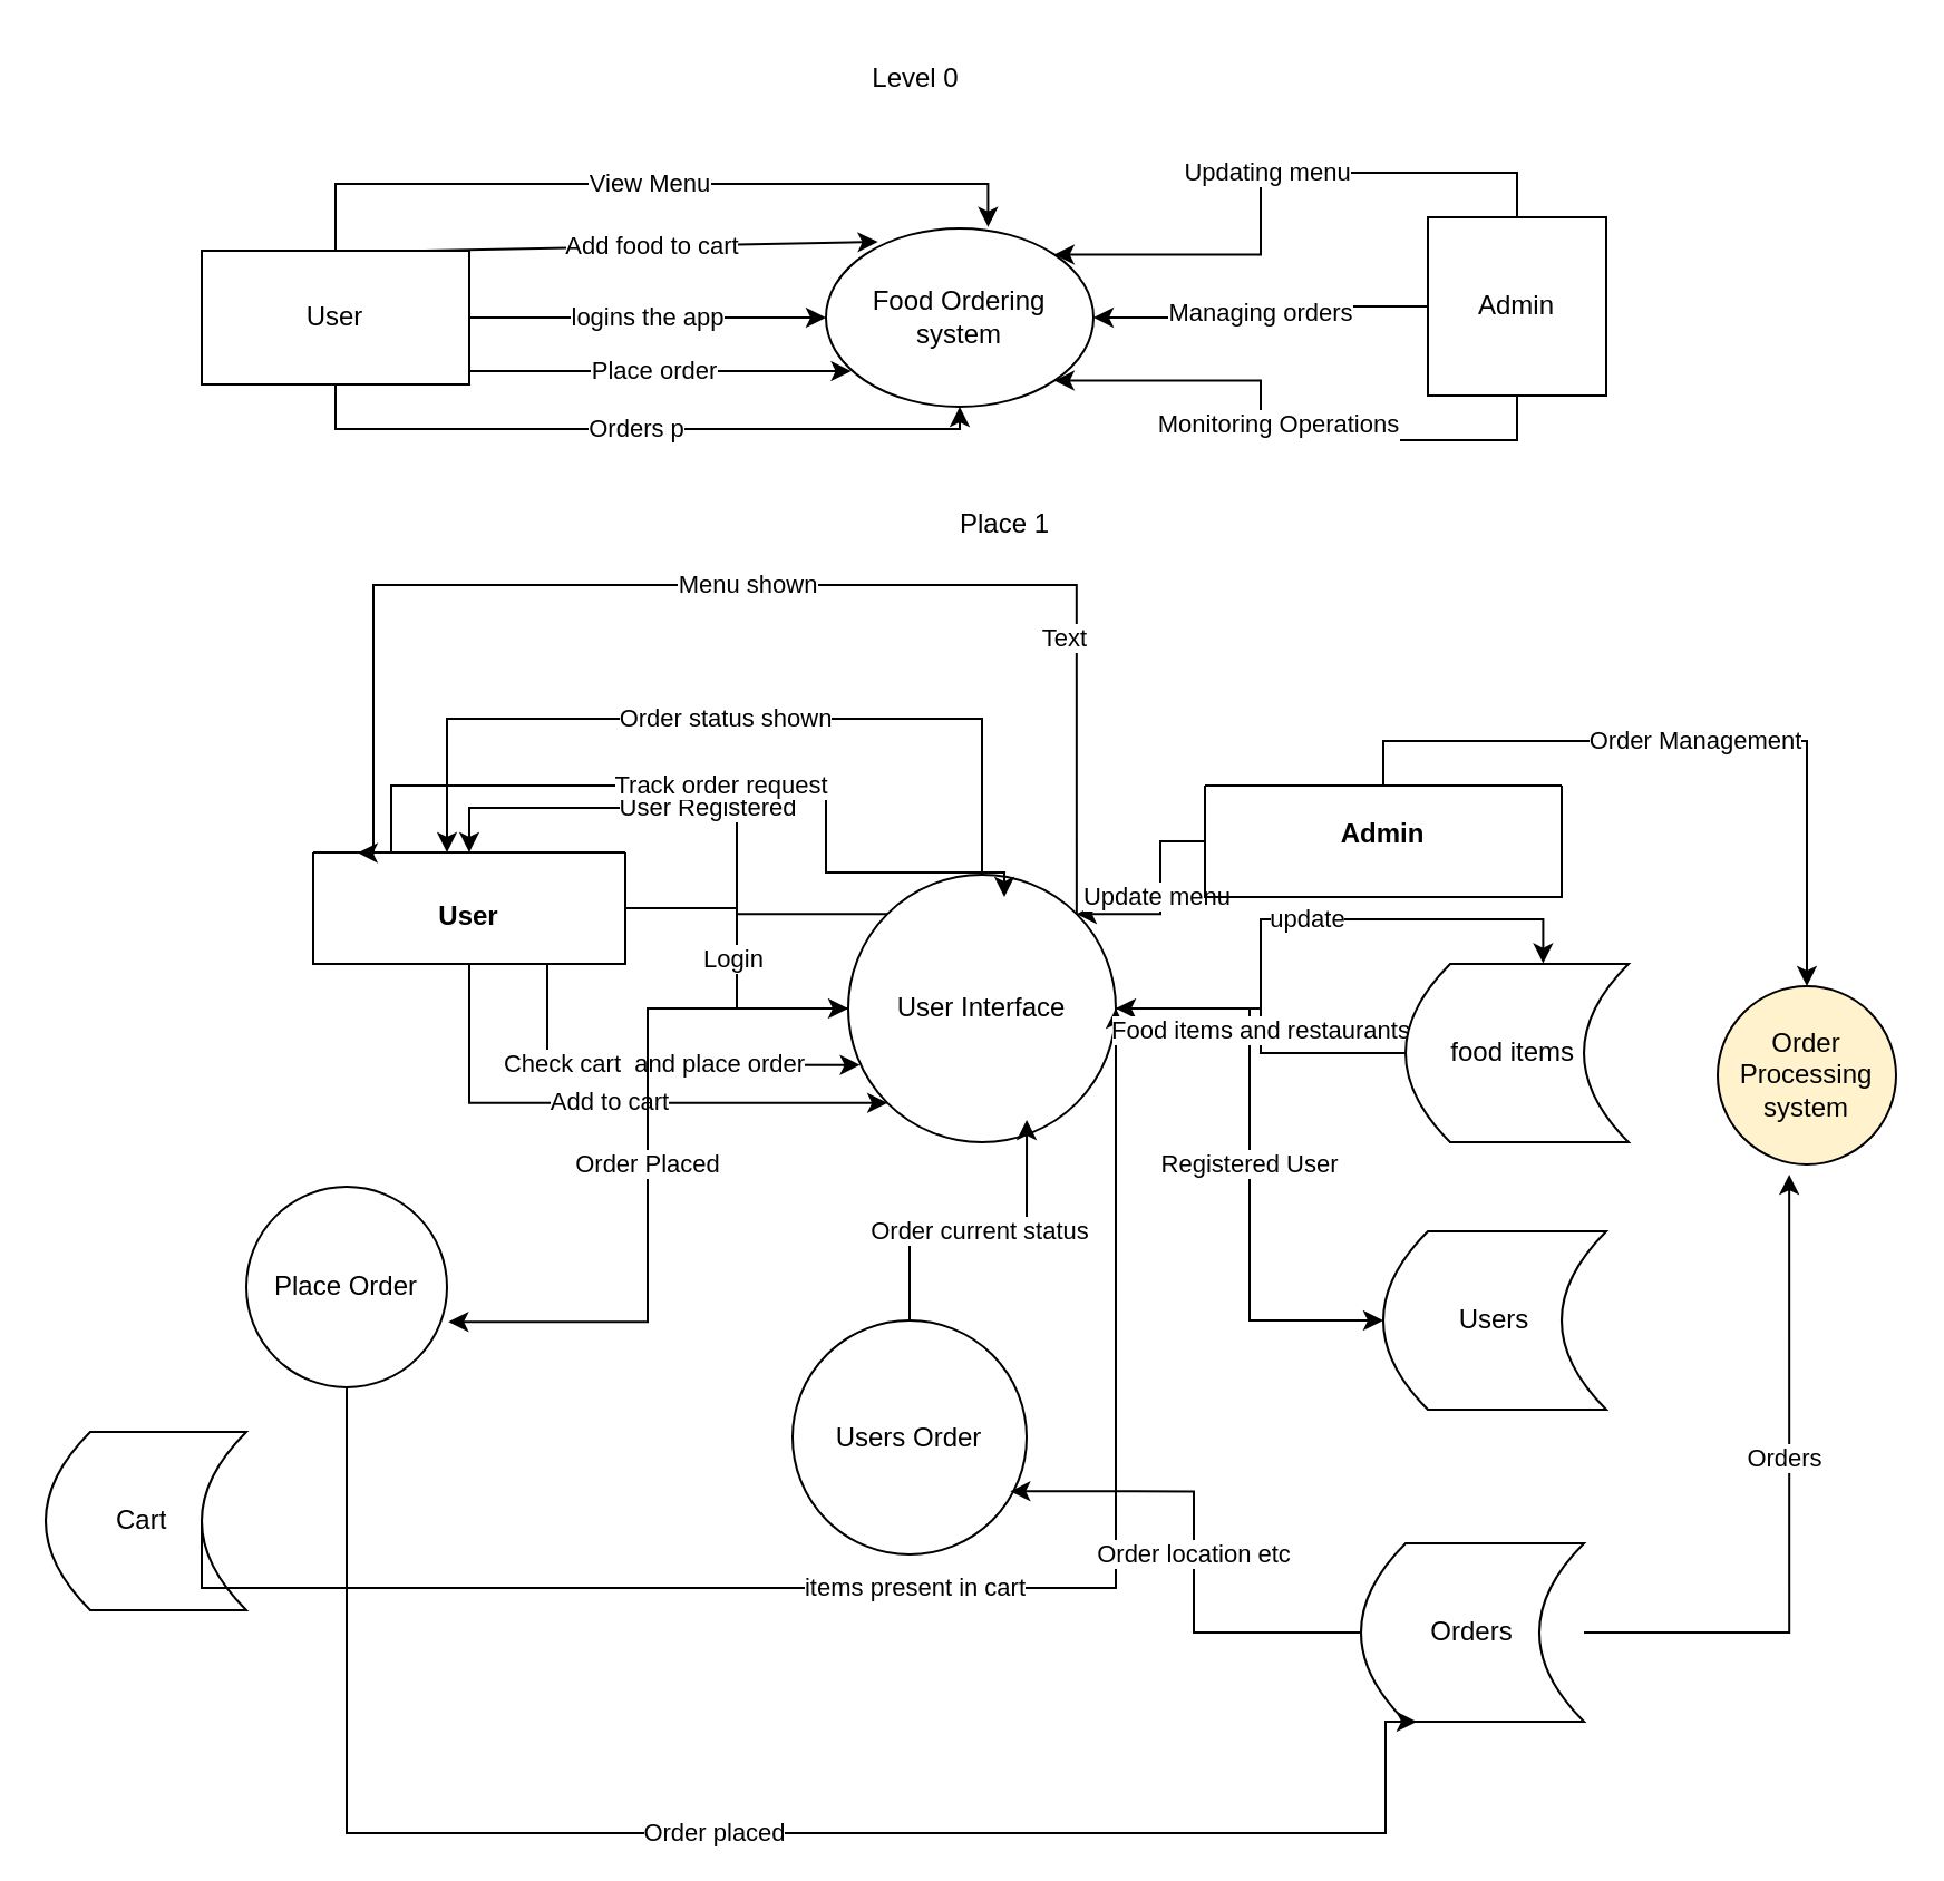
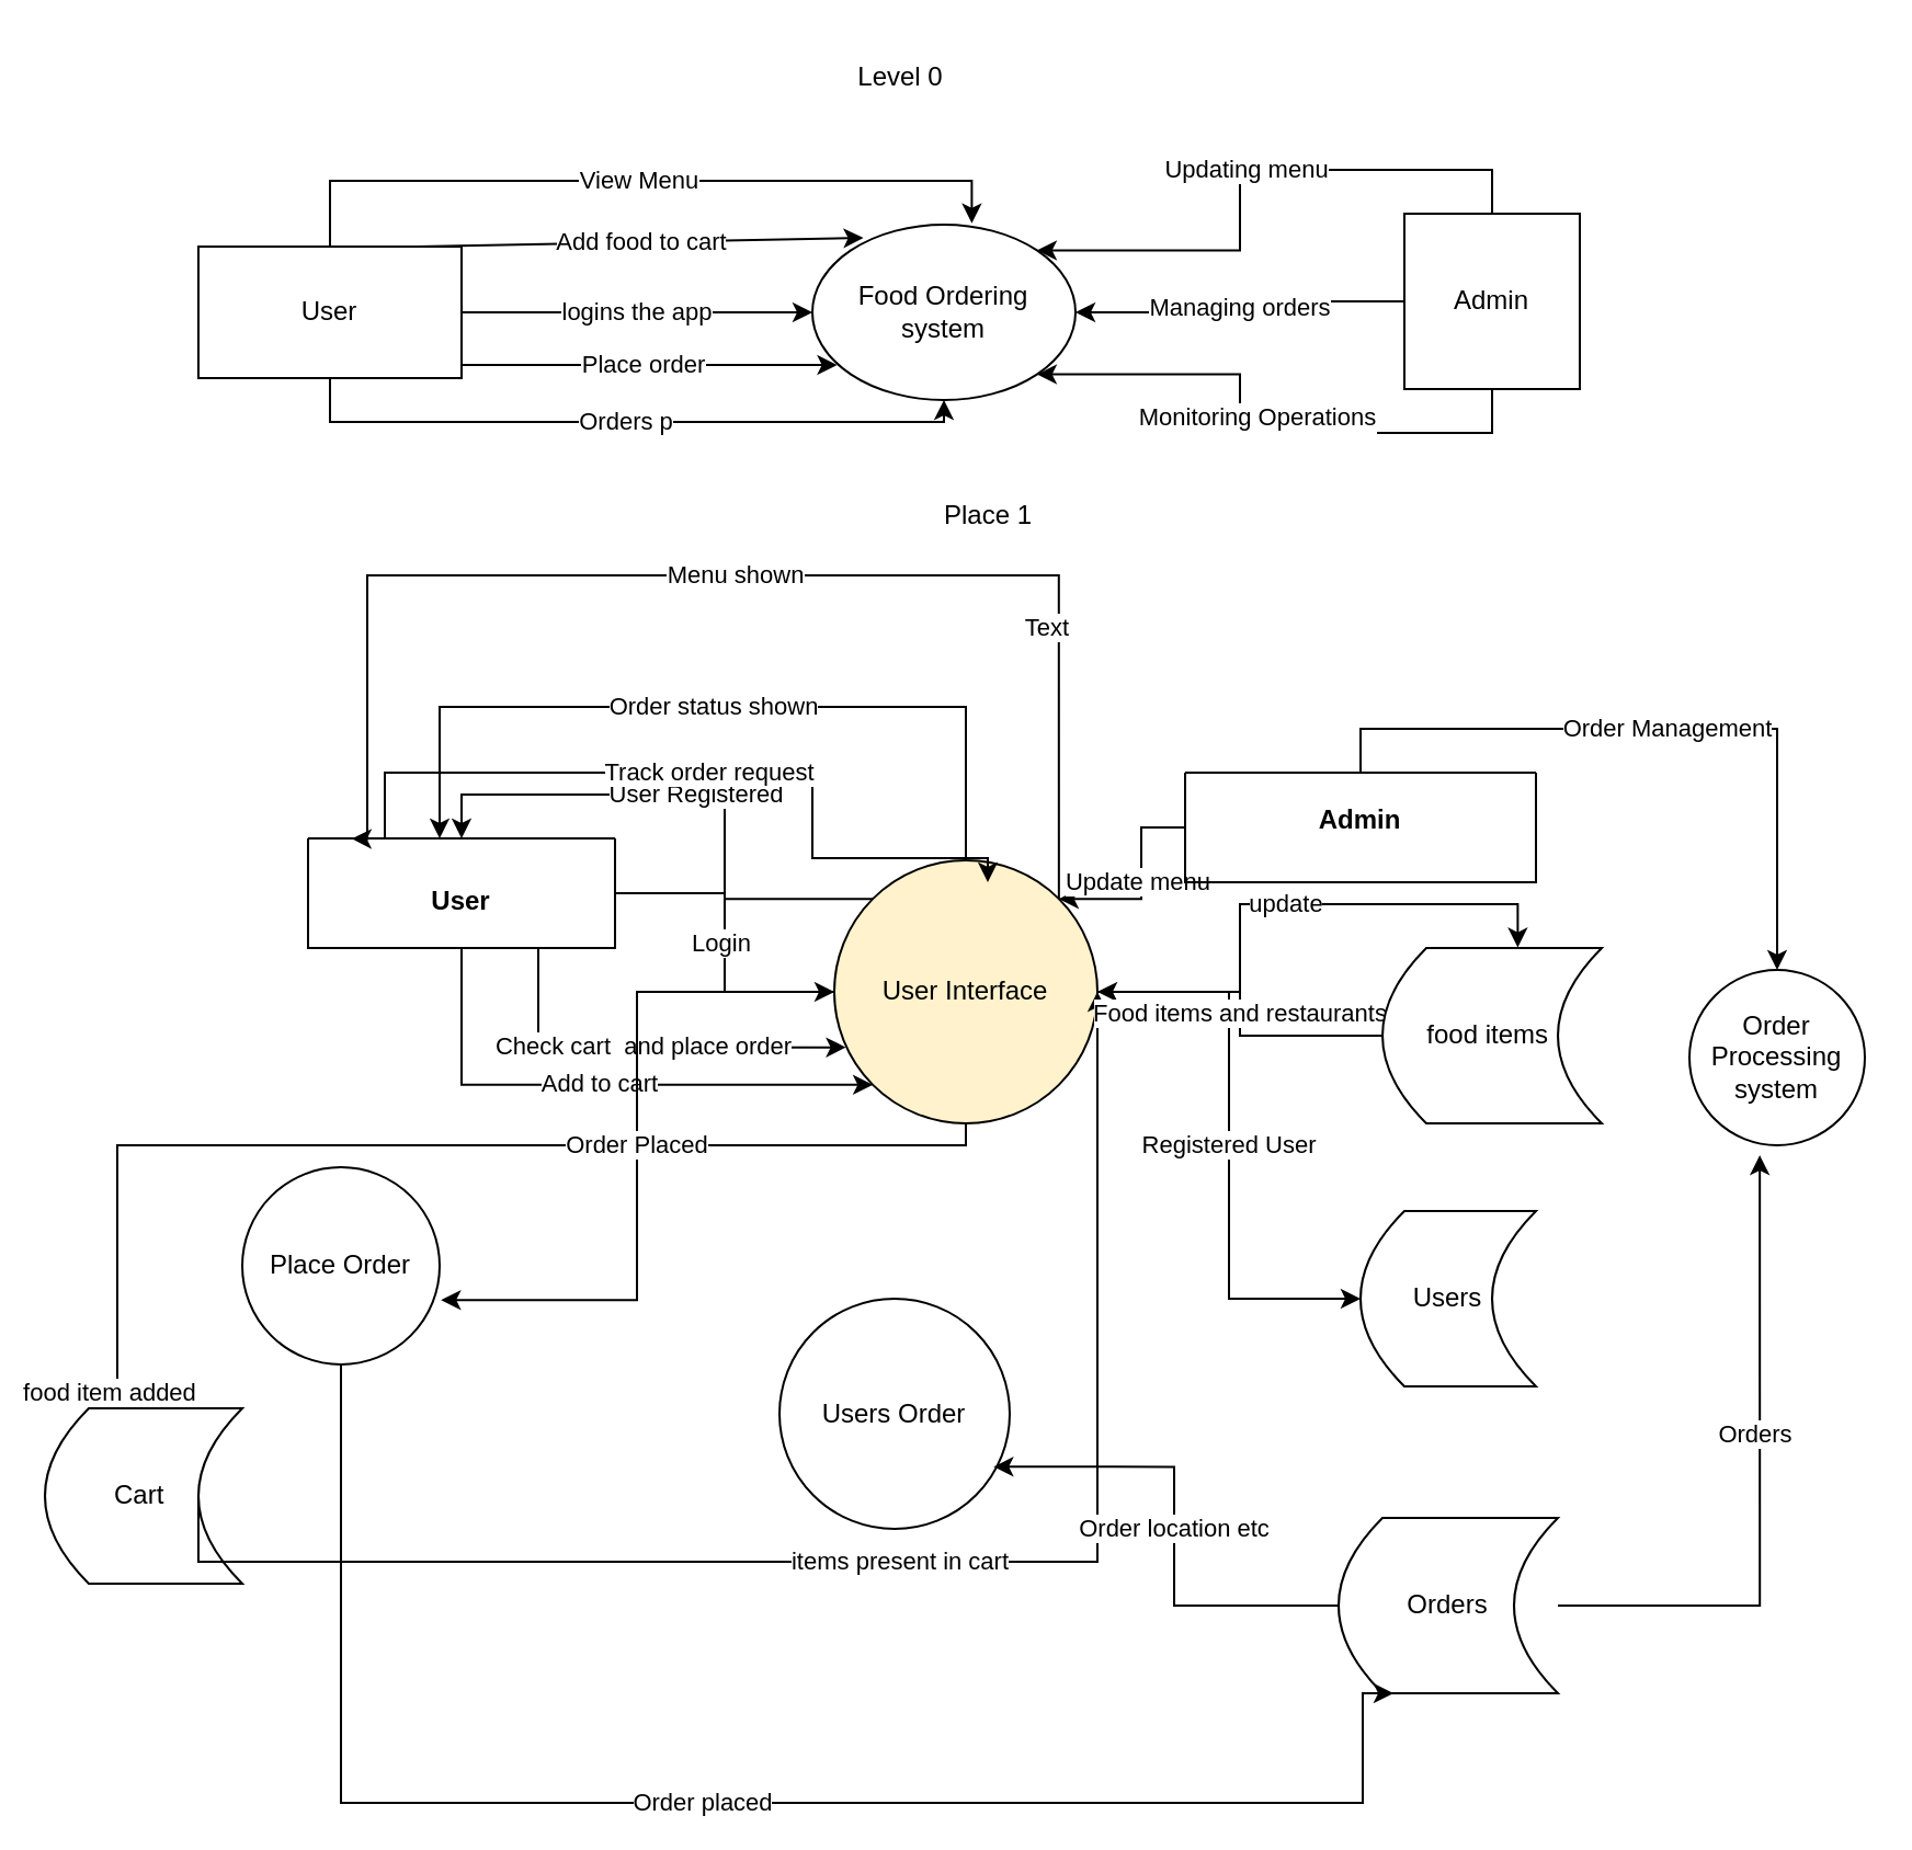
  <mxCell id="0" />
  <mxCell id="1" parent="0" />
  <mxCell id="2" value="Orders p" style="edgeStyle=orthogonalEdgeStyle;rounded=0;orthogonalLoop=1;jettySize=auto;html=1;exitX=0.5;exitY=1;exitDx=0;exitDy=0;entryX=0.5;entryY=1;entryDx=0;entryDy=0;" edge="1" parent="1" source="3" target="4"><mxGeometry relative="1" as="geometry" /></mxCell>
  <mxCell id="3" value="User" style="rounded=0;whiteSpace=wrap;html=1;" vertex="1" parent="1"><mxGeometry x="90" y="112" width="120" height="60" as="geometry" /></mxCell>
  <mxCell id="4" value="Food Ordering system" style="ellipse;whiteSpace=wrap;html=1;" vertex="1" parent="1"><mxGeometry x="370" y="102" width="120" height="80" as="geometry" /></mxCell>
  <mxCell id="5" value="logins the app" style="endArrow=classic;html=1;rounded=0;exitX=1;exitY=0.5;exitDx=0;exitDy=0;" edge="1" parent="1" source="3" target="4"><mxGeometry width="50" height="50" relative="1" as="geometry"><mxPoint x="200" y="112" as="sourcePoint" /><mxPoint x="250" y="62" as="targetPoint" /></mxGeometry></mxCell>
  <mxCell id="6" value="Add food to cart" style="endArrow=classic;html=1;rounded=0;entryX=0.194;entryY=0.075;entryDx=0;entryDy=0;entryPerimeter=0;" edge="1" parent="1" target="4"><mxGeometry width="50" height="50" relative="1" as="geometry"><mxPoint x="190" y="112" as="sourcePoint" /><mxPoint x="240" y="62" as="targetPoint" /></mxGeometry></mxCell>
  <mxCell id="7" value="Place order" style="endArrow=classic;html=1;rounded=0;exitX=1;exitY=1;exitDx=0;exitDy=0;entryX=0.094;entryY=0.8;entryDx=0;entryDy=0;entryPerimeter=0;" edge="1" parent="1" source="3" target="4"><mxGeometry width="50" height="50" relative="1" as="geometry"><mxPoint x="390" y="212" as="sourcePoint" /><mxPoint x="440" y="162" as="targetPoint" /><Array as="points"><mxPoint x="210" y="166" /></Array></mxGeometry></mxCell>
  <mxCell id="8" value="View Menu" style="edgeStyle=orthogonalEdgeStyle;rounded=0;orthogonalLoop=1;jettySize=auto;html=1;exitX=0.5;exitY=0;exitDx=0;exitDy=0;entryX=0.606;entryY=-0.008;entryDx=0;entryDy=0;entryPerimeter=0;" edge="1" parent="1" source="3" target="4"><mxGeometry relative="1" as="geometry" /></mxCell>
  <mxCell id="9" value="Managing orders" style="edgeStyle=orthogonalEdgeStyle;rounded=0;orthogonalLoop=1;jettySize=auto;html=1;exitX=0;exitY=0.5;exitDx=0;exitDy=0;entryX=1;entryY=0.5;entryDx=0;entryDy=0;" edge="1" parent="1" source="12" target="4"><mxGeometry relative="1" as="geometry" /></mxCell>
  <mxCell id="10" value="Updating menu" style="edgeStyle=orthogonalEdgeStyle;rounded=0;orthogonalLoop=1;jettySize=auto;html=1;exitX=0.5;exitY=0;exitDx=0;exitDy=0;entryX=1;entryY=0;entryDx=0;entryDy=0;" edge="1" parent="1" source="12" target="4"><mxGeometry relative="1" as="geometry" /></mxCell>
  <mxCell id="11" value="Monitoring Operations&lt;div&gt;&lt;br/&gt;&lt;/div&gt;" style="edgeStyle=orthogonalEdgeStyle;rounded=0;orthogonalLoop=1;jettySize=auto;html=1;exitX=0.5;exitY=1;exitDx=0;exitDy=0;entryX=1;entryY=1;entryDx=0;entryDy=0;" edge="1" parent="1" source="12" target="4"><mxGeometry relative="1" as="geometry" /></mxCell>
  <mxCell id="12" value="Admin" style="whiteSpace=wrap;html=1;aspect=fixed;" vertex="1" parent="1"><mxGeometry x="640" y="97" width="80" height="80" as="geometry" /></mxCell>
  <mxCell id="13" value="Level 0" style="text;html=1;align=center;verticalAlign=middle;resizable=0;points=[];autosize=1;strokeColor=none;fillColor=none;" vertex="1" parent="1"><mxGeometry x="380" y="20" width="60" height="30" as="geometry" /></mxCell>
  <mxCell id="14" value="Place 1&lt;div&gt;&lt;br/&gt;&lt;/div&gt;" style="text;html=1;align=center;verticalAlign=middle;resizable=0;points=[];autosize=1;strokeColor=none;fillColor=none;" vertex="1" parent="1"><mxGeometry x="420" y="222" width="60" height="40" as="geometry" /></mxCell>
  <mxCell id="15" value="Login&amp;nbsp;" style="edgeStyle=orthogonalEdgeStyle;rounded=0;orthogonalLoop=1;jettySize=auto;html=1;" edge="1" parent="1" source="17" target="28"><mxGeometry relative="1" as="geometry" /></mxCell>
  <mxCell id="16" value="Add to cart" style="edgeStyle=orthogonalEdgeStyle;rounded=0;orthogonalLoop=1;jettySize=auto;html=1;exitX=0.5;exitY=1;exitDx=0;exitDy=0;entryX=0;entryY=1;entryDx=0;entryDy=0;" edge="1" parent="1" source="17" target="28"><mxGeometry relative="1" as="geometry" /></mxCell>
  <mxCell id="17" value="&#10;&#10;&#10;&#10;User" style="swimlane;startSize=0;" vertex="1" parent="1"><mxGeometry x="140" y="382" width="140" height="50" as="geometry"><mxRectangle x="130" y="410" width="50" height="40" as="alternateBounds" /></mxGeometry></mxCell>
  <mxCell id="18" value="Update menu&amp;nbsp;" style="edgeStyle=orthogonalEdgeStyle;rounded=0;orthogonalLoop=1;jettySize=auto;html=1;exitX=0;exitY=0.5;exitDx=0;exitDy=0;entryX=1;entryY=0;entryDx=0;entryDy=0;" edge="1" parent="1" source="20" target="28"><mxGeometry relative="1" as="geometry" /></mxCell>
  <mxCell id="19" value="Order Management" style="edgeStyle=orthogonalEdgeStyle;rounded=0;orthogonalLoop=1;jettySize=auto;html=1;exitX=0.5;exitY=0;exitDx=0;exitDy=0;entryX=0.5;entryY=0;entryDx=0;entryDy=0;" edge="1" parent="1" source="20" target="44"><mxGeometry relative="1" as="geometry" /></mxCell>
  <mxCell id="20" value="&#10;&#10;&#10;Admin" style="swimlane;startSize=0;" vertex="1" parent="1"><mxGeometry x="540" y="352" width="160" height="50" as="geometry" /></mxCell>
  <mxCell id="21" value="Users Order" style="ellipse;whiteSpace=wrap;html=1;aspect=fixed;" vertex="1" parent="1"><mxGeometry x="355" y="592" width="105" height="105" as="geometry" /></mxCell>
  <mxCell id="22" value="Place Order" style="ellipse;whiteSpace=wrap;html=1;aspect=fixed;" vertex="1" parent="1"><mxGeometry x="110" y="532" width="90" height="90" as="geometry" /></mxCell>
  <mxCell id="23" value="User Registered" style="edgeStyle=orthogonalEdgeStyle;rounded=0;orthogonalLoop=1;jettySize=auto;html=1;exitX=0;exitY=0;exitDx=0;exitDy=0;entryX=0.5;entryY=0;entryDx=0;entryDy=0;" edge="1" parent="1" source="28" target="17"><mxGeometry relative="1" as="geometry" /></mxCell>
  <mxCell id="24" value="Registered User" style="edgeStyle=orthogonalEdgeStyle;rounded=0;orthogonalLoop=1;jettySize=auto;html=1;entryX=0;entryY=0.5;entryDx=0;entryDy=0;" edge="1" parent="1" source="28" target="29"><mxGeometry relative="1" as="geometry" /></mxCell>
+ <mxCell id="25" style="edgeStyle=orthogonalEdgeStyle;rounded=0;orthogonalLoop=1;jettySize=auto;html=1;exitX=0.5;exitY=1;exitDx=0;exitDy=0;entryX=0.327;entryY=-0.083;entryDx=0;entryDy=0;entryPerimeter=0;" edge="1" parent="1" source="28" target="30"><mxGeometry relative="1" as="geometry"><mxPoint x="80" y="742" as="targetPoint" /><Array as="points"><mxPoint x="440" y="522" /><mxPoint x="53" y="522" /></Array></mxGeometry></mxCell>
+ <mxCell id="26" value="food item added&amp;nbsp;" style="edgeLabel;html=1;align=center;verticalAlign=middle;resizable=0;points=[];" vertex="1" connectable="0" parent="25"><mxGeometry x="0.996" y="-1" relative="1" as="geometry"><mxPoint as="offset" /></mxGeometry></mxCell>
  <mxCell id="27" value="Order status shown" style="edgeStyle=orthogonalEdgeStyle;rounded=0;orthogonalLoop=1;jettySize=auto;html=1;" edge="1" parent="1" source="28" target="17"><mxGeometry relative="1" as="geometry"><Array as="points"><mxPoint x="440" y="322" /><mxPoint x="200" y="322" /></Array></mxGeometry></mxCell>
- <mxCell id="28" value="User Interface" style="ellipse;whiteSpace=wrap;html=1;aspect=fixed;" vertex="1" parent="1"><mxGeometry x="380" y="392" width="120" height="120" as="geometry" /></mxCell>
- <mxCell id="29" value="Users" style="shape=dataStorage;whiteSpace=wrap;html=1;fixedSize=1;" vertex="1" parent="1"><mxGeometry x="620" y="552" width="100" height="80" as="geometry" /></mxCell>
+ <mxCell id="28" value="User Interface" style="ellipse;whiteSpace=wrap;html=1;aspect=fixed;fillColor=#fff2cc;" vertex="1" parent="1"><mxGeometry x="380" y="392" width="120" height="120" as="geometry" /></mxCell>
+ <mxCell id="29" value="Users" style="shape=dataStorage;whiteSpace=wrap;html=1;fixedSize=1;" vertex="1" parent="1"><mxGeometry x="620" y="552" width="80" height="80" as="geometry" /></mxCell>
  <mxCell id="30" value="Cart&amp;nbsp;" style="shape=dataStorage;whiteSpace=wrap;html=1;fixedSize=1;" vertex="1" parent="1"><mxGeometry x="20" y="642" width="90" height="80" as="geometry" /></mxCell>
  <mxCell id="31" value="Check cart&amp;nbsp; and place order" style="edgeStyle=orthogonalEdgeStyle;rounded=0;orthogonalLoop=1;jettySize=auto;html=1;exitX=0.75;exitY=1;exitDx=0;exitDy=0;entryX=0.044;entryY=0.711;entryDx=0;entryDy=0;entryPerimeter=0;" edge="1" parent="1" source="17" target="28"><mxGeometry relative="1" as="geometry" /></mxCell>
  <mxCell id="32" value="Order Placed" style="edgeStyle=orthogonalEdgeStyle;rounded=0;orthogonalLoop=1;jettySize=auto;html=1;entryX=1.007;entryY=0.673;entryDx=0;entryDy=0;entryPerimeter=0;" edge="1" parent="1" source="28" target="22"><mxGeometry relative="1" as="geometry" /></mxCell>
  <mxCell id="33" value="items present in cart" style="edgeStyle=orthogonalEdgeStyle;rounded=0;orthogonalLoop=1;jettySize=auto;html=1;" edge="1" parent="1" target="28"><mxGeometry relative="1" as="geometry"><mxPoint x="90" y="682" as="sourcePoint" /><mxPoint x="388.68" y="505.28" as="targetPoint" /><Array as="points"><mxPoint x="90" y="712" /><mxPoint x="500" y="712" /></Array></mxGeometry></mxCell>
  <mxCell id="34" value="Food items and restaurants" style="edgeStyle=orthogonalEdgeStyle;rounded=0;orthogonalLoop=1;jettySize=auto;html=1;" edge="1" parent="1" source="35" target="28"><mxGeometry relative="1" as="geometry" /></mxCell>
  <mxCell id="35" value="food items&amp;nbsp;" style="shape=dataStorage;whiteSpace=wrap;html=1;fixedSize=1;" vertex="1" parent="1"><mxGeometry x="630" y="432" width="100" height="80" as="geometry" /></mxCell>
  <mxCell id="36" value="Track order request" style="edgeStyle=orthogonalEdgeStyle;rounded=0;orthogonalLoop=1;jettySize=auto;html=1;exitX=0.25;exitY=0;exitDx=0;exitDy=0;" edge="1" parent="1" source="17"><mxGeometry relative="1" as="geometry"><mxPoint x="450" y="402" as="targetPoint" /><Array as="points"><mxPoint x="175" y="352" /><mxPoint x="370" y="352" /><mxPoint x="370" y="391" /></Array></mxGeometry></mxCell>
  <mxCell id="37" value="Orders" style="shape=dataStorage;whiteSpace=wrap;html=1;fixedSize=1;" vertex="1" parent="1"><mxGeometry x="610" y="692" width="100" height="80" as="geometry" /></mxCell>
  <mxCell id="38" value="Order location etc" style="edgeStyle=orthogonalEdgeStyle;rounded=0;orthogonalLoop=1;jettySize=auto;html=1;entryX=0.93;entryY=0.73;entryDx=0;entryDy=0;entryPerimeter=0;" edge="1" parent="1" source="37" target="21"><mxGeometry relative="1" as="geometry" /></mxCell>
- <mxCell id="39" value="Order current status" style="edgeStyle=orthogonalEdgeStyle;rounded=0;orthogonalLoop=1;jettySize=auto;html=1;entryX=0.667;entryY=0.917;entryDx=0;entryDy=0;entryPerimeter=0;" edge="1" parent="1" source="21" target="28"><mxGeometry relative="1" as="geometry" /></mxCell>
  <mxCell id="40" value="Order placed" style="edgeStyle=orthogonalEdgeStyle;rounded=0;orthogonalLoop=1;jettySize=auto;html=1;entryX=0.25;entryY=1;entryDx=0;entryDy=0;" edge="1" parent="1" source="22" target="37"><mxGeometry relative="1" as="geometry"><Array as="points"><mxPoint x="155" y="822" /><mxPoint x="621" y="822" /><mxPoint x="621" y="772" /></Array></mxGeometry></mxCell>
  <mxCell id="41" value="Menu shown" style="edgeStyle=orthogonalEdgeStyle;rounded=0;orthogonalLoop=1;jettySize=auto;html=1;exitX=1;exitY=0;exitDx=0;exitDy=0;entryX=0.142;entryY=0.003;entryDx=0;entryDy=0;entryPerimeter=0;" edge="1" parent="1" source="28" target="17"><mxGeometry relative="1" as="geometry"><Array as="points"><mxPoint x="482" y="262" /><mxPoint x="167" y="262" /><mxPoint x="167" y="382" /></Array></mxGeometry></mxCell>
  <mxCell id="42" value="Text" style="edgeLabel;html=1;align=center;verticalAlign=middle;resizable=0;points=[];" vertex="1" connectable="0" parent="41"><mxGeometry x="-0.579" y="6" relative="1" as="geometry"><mxPoint as="offset" /></mxGeometry></mxCell>
  <mxCell id="43" value="update" style="edgeStyle=orthogonalEdgeStyle;rounded=0;orthogonalLoop=1;jettySize=auto;html=1;entryX=0.617;entryY=-0.003;entryDx=0;entryDy=0;entryPerimeter=0;" edge="1" parent="1" source="28" target="35"><mxGeometry relative="1" as="geometry" /></mxCell>
- <mxCell id="44" value="Order Processing system" style="ellipse;whiteSpace=wrap;html=1;aspect=fixed;fillColor=#fff2cc;" vertex="1" parent="1"><mxGeometry x="770" y="442" width="80" height="80" as="geometry" /></mxCell>
+ <mxCell id="44" value="Order Processing system" style="ellipse;whiteSpace=wrap;html=1;aspect=fixed;" vertex="1" parent="1"><mxGeometry x="770" y="442" width="80" height="80" as="geometry" /></mxCell>
  <mxCell id="45" style="edgeStyle=orthogonalEdgeStyle;rounded=0;orthogonalLoop=1;jettySize=auto;html=1;entryX=0.401;entryY=1.057;entryDx=0;entryDy=0;entryPerimeter=0;" edge="1" parent="1" source="37" target="44"><mxGeometry relative="1" as="geometry" /></mxCell>
  <mxCell id="46" value="Orders" style="edgeLabel;html=1;align=center;verticalAlign=middle;resizable=0;points=[];" vertex="1" connectable="0" parent="45"><mxGeometry x="0.148" y="3" relative="1" as="geometry"><mxPoint as="offset" /></mxGeometry></mxCell>
